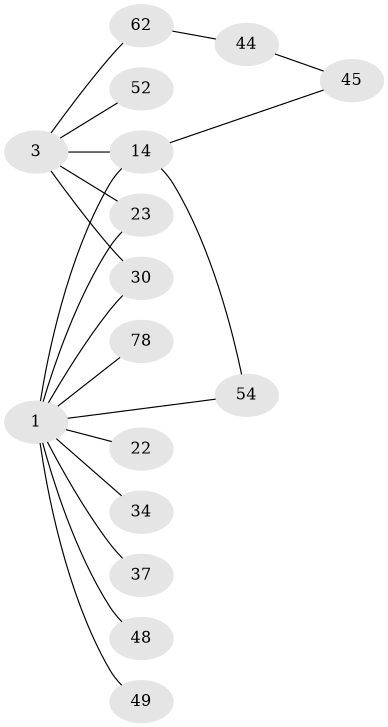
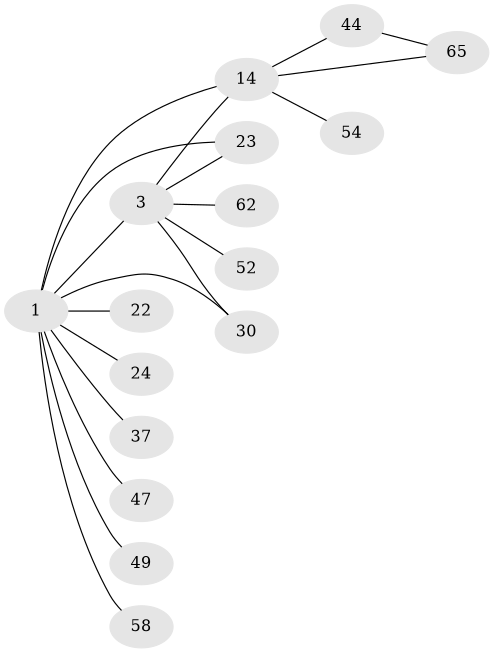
  graph {
    rankdir=LR
    node [color=gray90 style=filled]
    1 [super="+24+4+2"]
    3 [super="+56+42+12+9"]
    14 [super="+32+27"]
    22 [super="+31+36"]
    23 [super="+29+38"]
    30 [super="+40"]
-   34
+   34 [label=24]
    37 [super="+60"]
-   47 [label=48]
+   47
    49
-   58 [label=78]
+   58
    52
    62
    44
-   45 [super="+61"]
+   45 [super="+61" label=65]
    54
-   1 -- 54 [weight=2]
+   1 -- 3 [weight=2]
    1 -- 14
    1 -- 22 [weight=2]
    1 -- 23
    1 -- 30
    1 -- 34
    1 -- 37
    1 -- 47
    1 -- 49
    1 -- 58
    3 -- 14
    3 -- 23
    3 -- 30
    3 -- 52
    3 -- 62
-   62 -- 44
+   14 -- 44
    14 -- 45
    14 -- 54
    44 -- 45
  }
